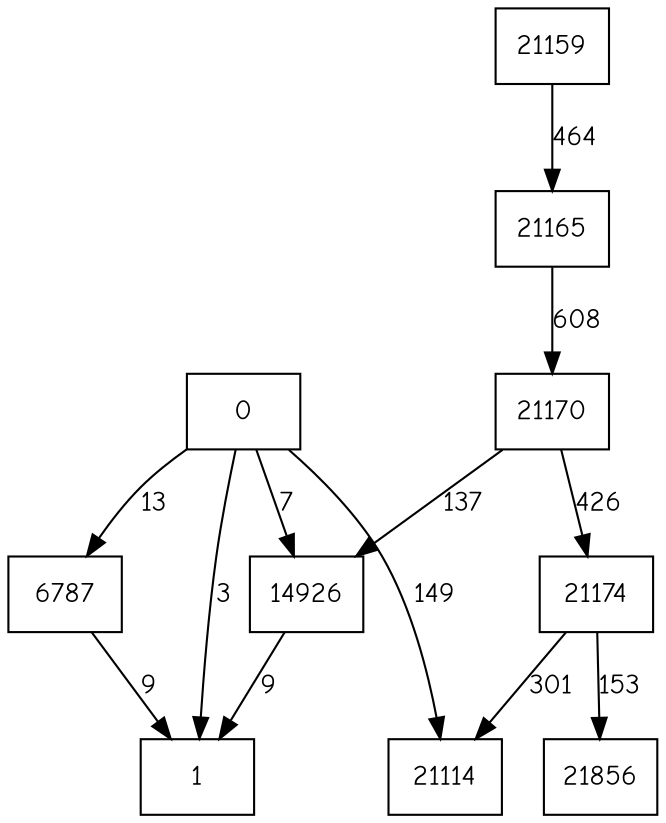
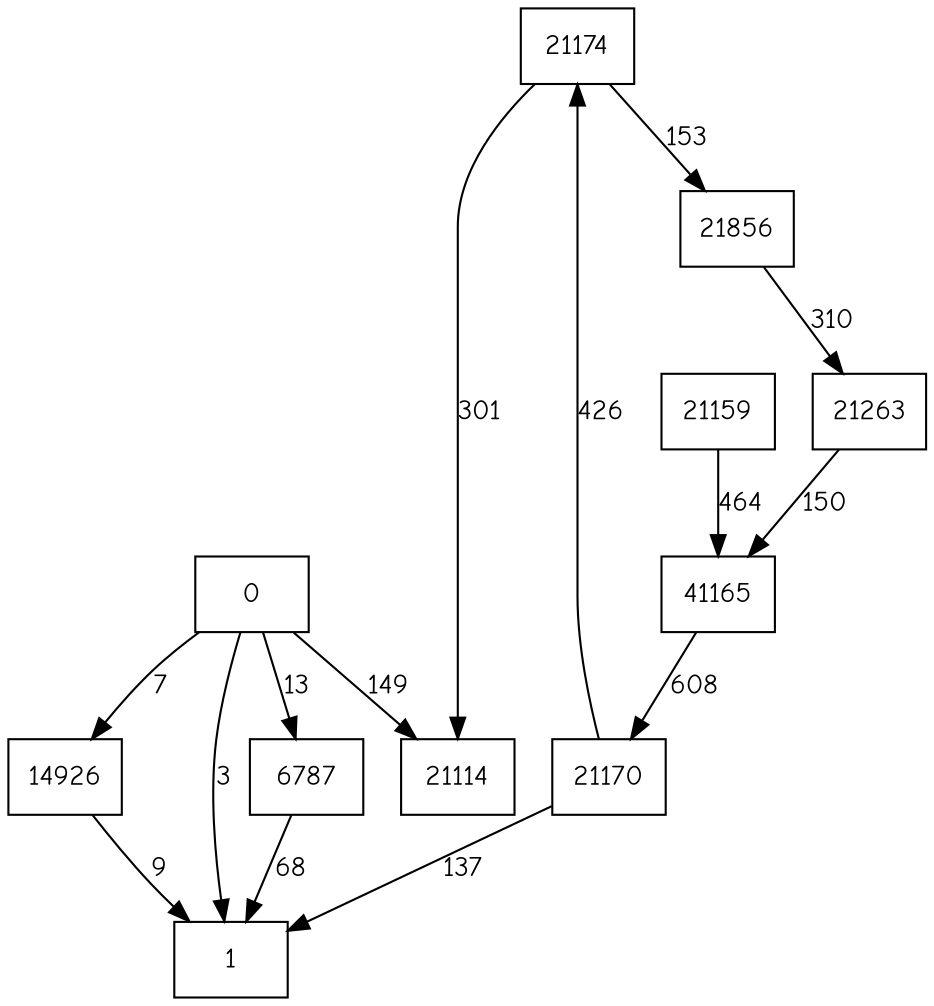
  digraph {
    fontname="Comic Neue"
    rankdir=TB
    node [fontname="Comic Neue" shape=rectangle]
    edge [fontname="Comic Neue"]
    6787
    1
    14926
    21159
-   21165
+   21165 [label=41165]
    n6 [label=21856]
+   21263
    21170
    21174
    21114
    0
-   6787 -> 1 [label=9]
+   6787 -> 1 [label=68]
    14926 -> 1 [label=9]
    21159 -> 21165 [label=464]
    21165 -> 21170 [label=608]
-   21170 -> 14926 [label=137]
+   n6 -> 21263 [label=310]
+   21263 -> 21165 [label=150]
+   21170 -> 1 [label=137]
    21170 -> 21174 [label=426]
    21174 -> n6 [label=153]
    21174 -> 21114 [label=301]
    0 -> 6787 [label=13]
    0 -> 1 [label=3]
    0 -> 14926 [label=7]
    0 -> 21114 [label=149]
  }
